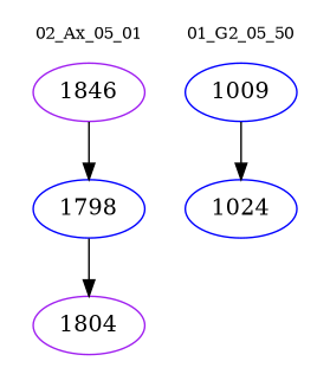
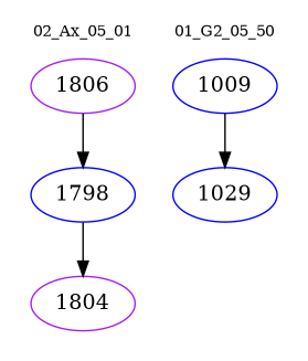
  digraph {
    node [color=blue]
    edge [color=black]
-   n1 [color=purple label=1846]
+   n1 [color=purple label=1806]
    n2 [label=1798]
    n3 [color=purple label=1804]
    n4 [label=1009]
-   n5 [label=1024]
+   n5 [label=1029]
    subgraph cluster_1 {
      color=white
      fontsize=10
      label="02_Ax_05_01"
      n1
      n2
      n3
    }
    subgraph cluster_2 {
      color=white
      fontsize=10
      label="01_G2_05_50"
      n4
      n5
    }
    n1 -> n2
    n2 -> n3
    n4 -> n5
  }
